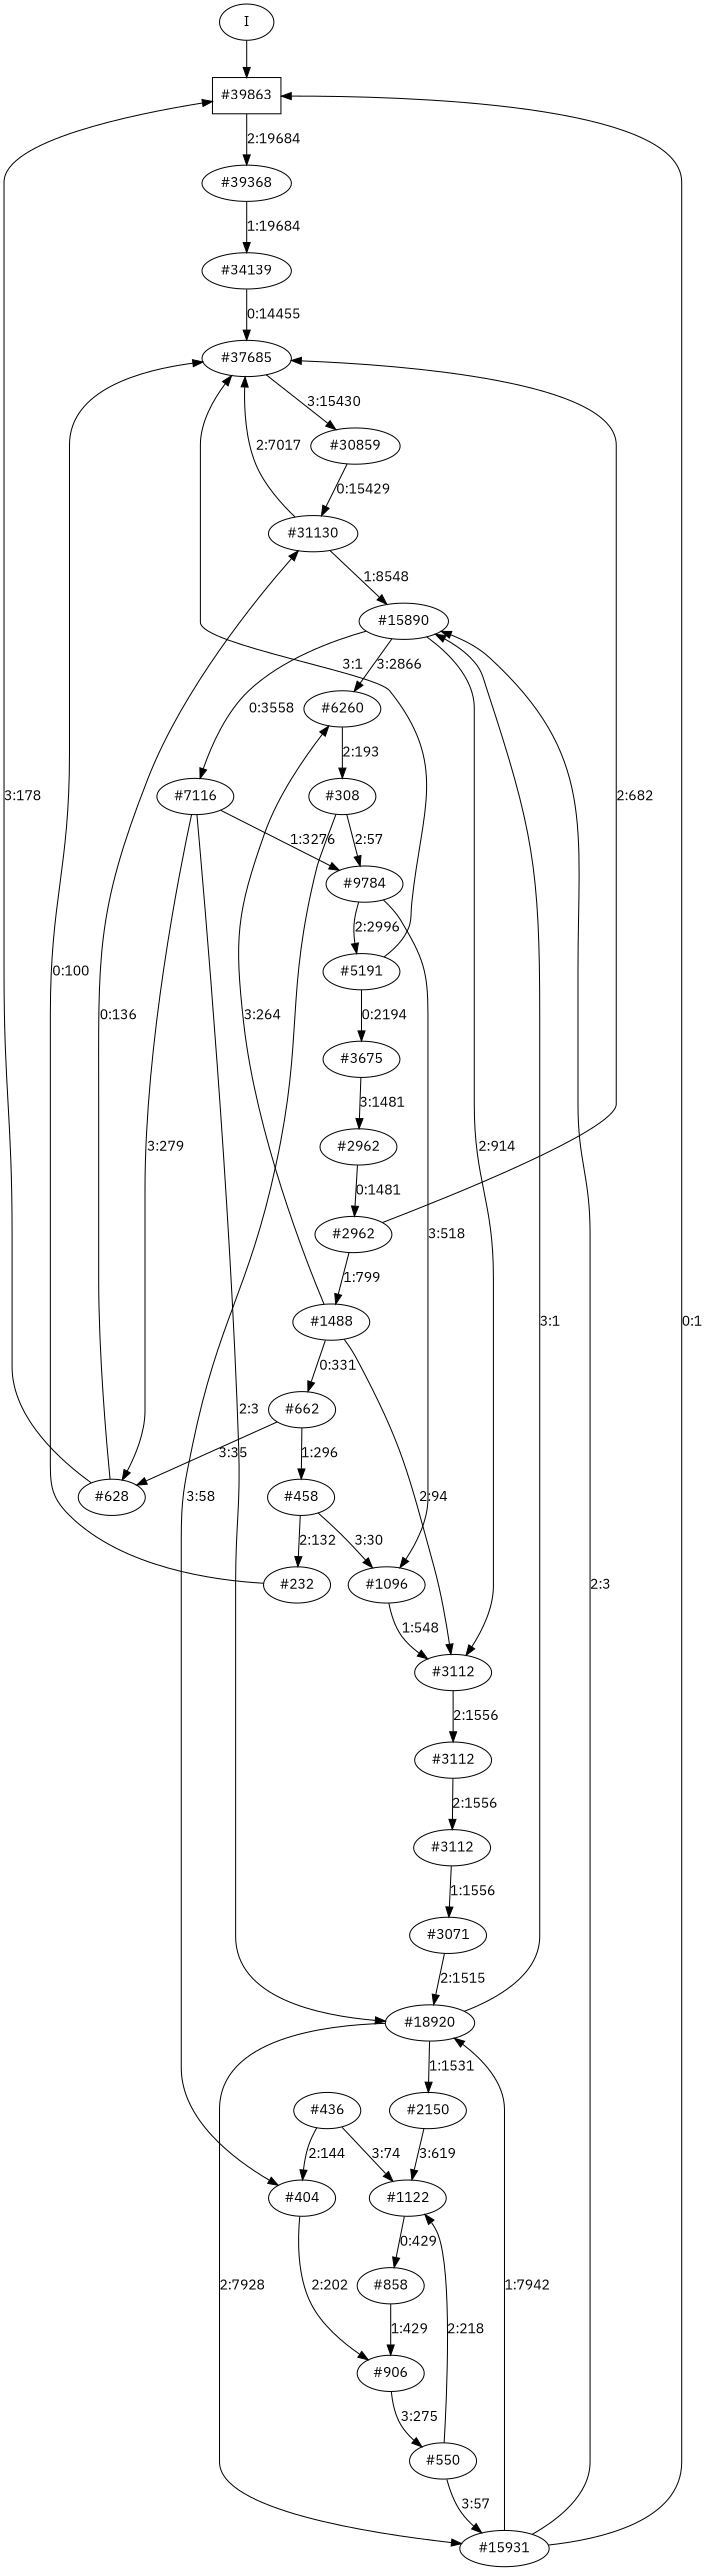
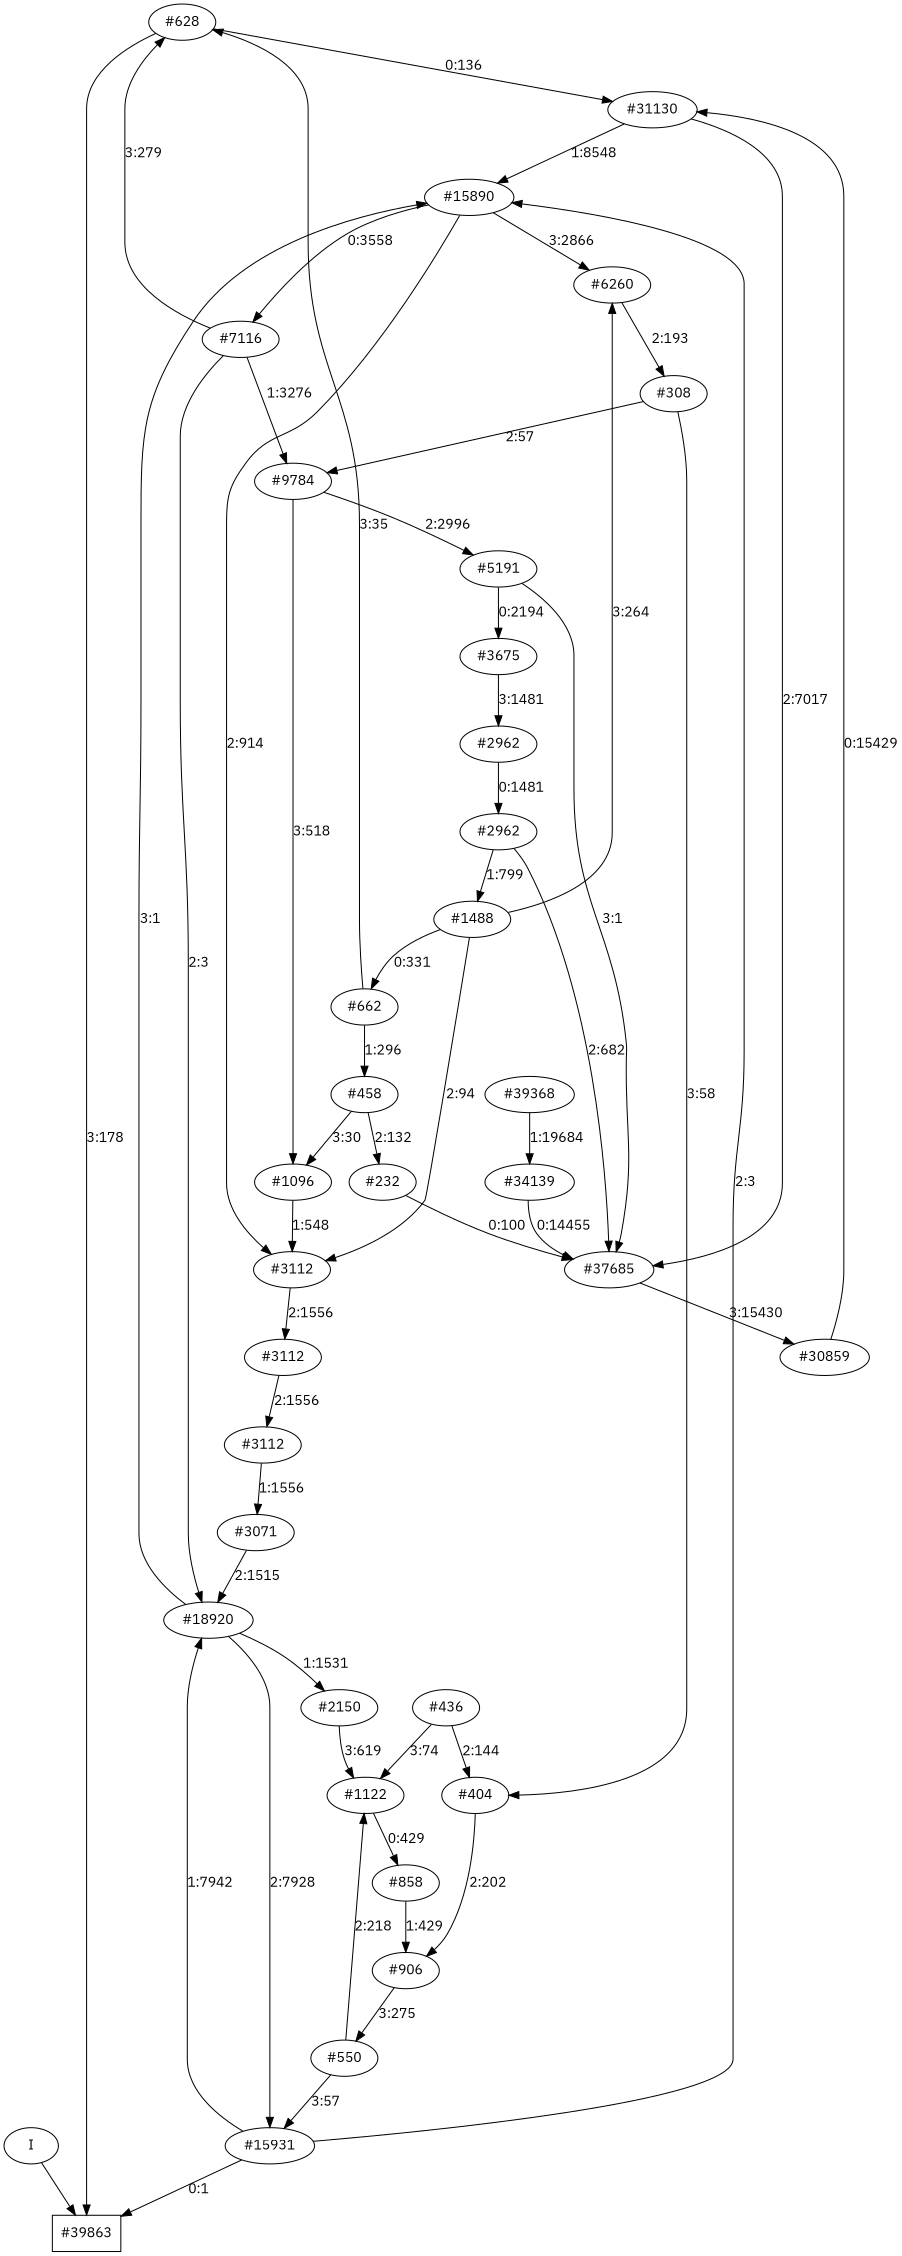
  digraph {
    fontname="IBM Plex Sans"
    node [fontname="IBM Plex Sans"]
    edge [fontname="IBM Plex Sans"]
    n1 [label="#39863" shape=box]
    n2 [label="#39368"]
    n3 [label="#34139"]
    I
    n5 [label="#37685"]
    n6 [label="#30859"]
    n7 [label="#31130"]
    n8 [label="#15890"]
    n9 [label="#6260"]
    n10 [label="#7116"]
    n11 [label="#3112"]
    n12 [label="#308"]
    n13 [label="#9784"]
    n14 [label="#18920"]
    n15 [label="#628"]
    n16 [label="#3112"]
    n17 [label="#1096"]
    n18 [label="#5191"]
    n19 [label="#404"]
    n20 [label="#15931"]
    n21 [label="#2150"]
    n22 [label="#3112"]
    n23 [label="#3071"]
    n24 [label="#1122"]
    n25 [label="#858"]
    n26 [label="#906"]
    n27 [label="#550"]
    n28 [label="#3675"]
    n29 [label="#2962"]
    n30 [label="#2962"]
    n31 [label="#1488"]
    n32 [label="#662"]
    n33 [label="#458"]
    n34 [label="#232"]
    n35 [label="#436"]
-   n1 -> n2 [label="2:19684"]
    n2 -> n3 [label="1:19684"]
    n3 -> n5 [label="0:14455"]
    I -> n1
    n5 -> n6 [label="3:15430"]
    n6 -> n7 [label="0:15429"]
    n7 -> n5 [label="2:7017"]
    n7 -> n8 [label="1:8548"]
    n8 -> n9 [label="3:2866"]
    n8 -> n10 [label="0:3558"]
    n8 -> n11 [label="2:914"]
    n9 -> n12 [label="2:193"]
    n10 -> n13 [label="1:3276"]
    n10 -> n14 [label="2:3"]
    n10 -> n15 [label="3:279"]
    n11 -> n16 [label="2:1556"]
    n12 -> n13 [label="2:57"]
    n12 -> n19 [label="3:58"]
    n13 -> n17 [label="3:518"]
    n13 -> n18 [label="2:2996"]
    n14 -> n8 [label="3:1"]
    n14 -> n20 [label="2:7928"]
    n14 -> n21 [label="1:1531"]
    n15 -> n1 [label="3:178"]
    n15 -> n7 [label="0:136"]
    n16 -> n22 [label="2:1556"]
    n17 -> n11 [label="1:548"]
    n18 -> n5 [label="3:1"]
    n18 -> n28 [label="0:2194"]
    n19 -> n26 [label="2:202"]
    n20 -> n1 [label="0:1"]
    n20 -> n8 [label="2:3"]
    n20 -> n14 [label="1:7942"]
    n21 -> n24 [label="3:619"]
    n22 -> n23 [label="1:1556"]
    n23 -> n14 [label="2:1515"]
    n24 -> n25 [label="0:429"]
    n25 -> n26 [label="1:429"]
    n26 -> n27 [label="3:275"]
    n27 -> n20 [label="3:57"]
    n27 -> n24 [label="2:218"]
    n28 -> n29 [label="3:1481"]
    n29 -> n30 [label="0:1481"]
    n30 -> n5 [label="2:682"]
    n30 -> n31 [label="1:799"]
    n31 -> n9 [label="3:264"]
    n31 -> n11 [label="2:94"]
    n31 -> n32 [label="0:331"]
    n32 -> n15 [label="3:35"]
    n32 -> n33 [label="1:296"]
    n33 -> n17 [label="3:30"]
    n33 -> n34 [label="2:132"]
    n34 -> n5 [label="0:100"]
    n35 -> n19 [label="2:144"]
    n35 -> n24 [label="3:74"]
  }
